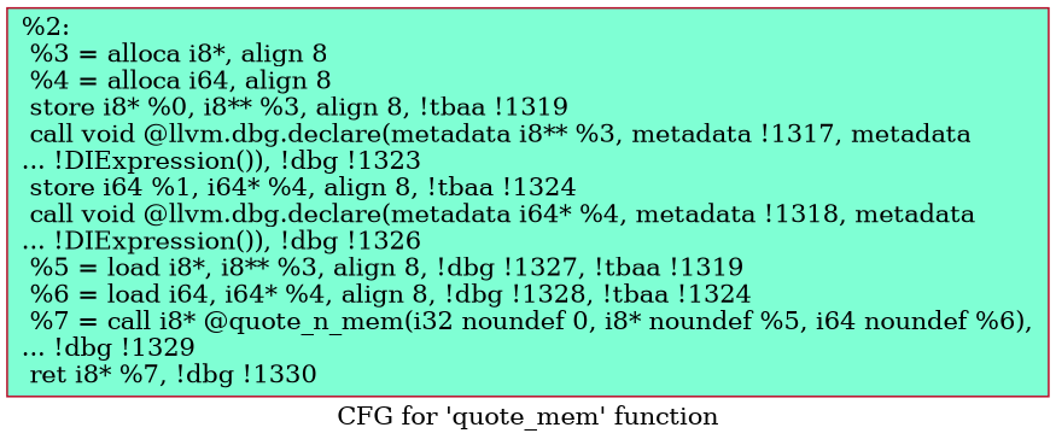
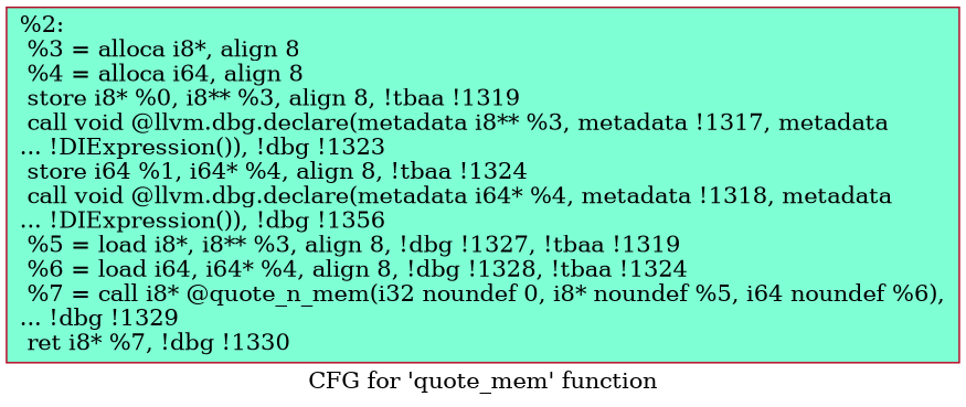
  digraph {
    label="CFG for 'quote_mem' function"
-   n1 [color="#b70d28ff" fillcolor=aquamarine label="{%2:\l  %3 = alloca i8*, align 8\l  %4 = alloca i64, align 8\l  store i8* %0, i8** %3, align 8, !tbaa !1319\l  call void @llvm.dbg.declare(metadata i8** %3, metadata !1317, metadata\l... !DIExpression()), !dbg !1323\l  store i64 %1, i64* %4, align 8, !tbaa !1324\l  call void @llvm.dbg.declare(metadata i64* %4, metadata !1318, metadata\l... !DIExpression()), !dbg !1326\l  %5 = load i8*, i8** %3, align 8, !dbg !1327, !tbaa !1319\l  %6 = load i64, i64* %4, align 8, !dbg !1328, !tbaa !1324\l  %7 = call i8* @quote_n_mem(i32 noundef 0, i8* noundef %5, i64 noundef %6),\l... !dbg !1329\l  ret i8* %7, !dbg !1330\l}" shape=record style=filled]
+   n1 [color="#b70d28ff" fillcolor=aquamarine label="{%2:\l  %3 = alloca i8*, align 8\l  %4 = alloca i64, align 8\l  store i8* %0, i8** %3, align 8, !tbaa !1319\l  call void @llvm.dbg.declare(metadata i8** %3, metadata !1317, metadata\l... !DIExpression()), !dbg !1323\l  store i64 %1, i64* %4, align 8, !tbaa !1324\l  call void @llvm.dbg.declare(metadata i64* %4, metadata !1318, metadata\l... !DIExpression()), !dbg !1356\l  %5 = load i8*, i8** %3, align 8, !dbg !1327, !tbaa !1319\l  %6 = load i64, i64* %4, align 8, !dbg !1328, !tbaa !1324\l  %7 = call i8* @quote_n_mem(i32 noundef 0, i8* noundef %5, i64 noundef %6),\l... !dbg !1329\l  ret i8* %7, !dbg !1330\l}" shape=record style=filled]
  }
